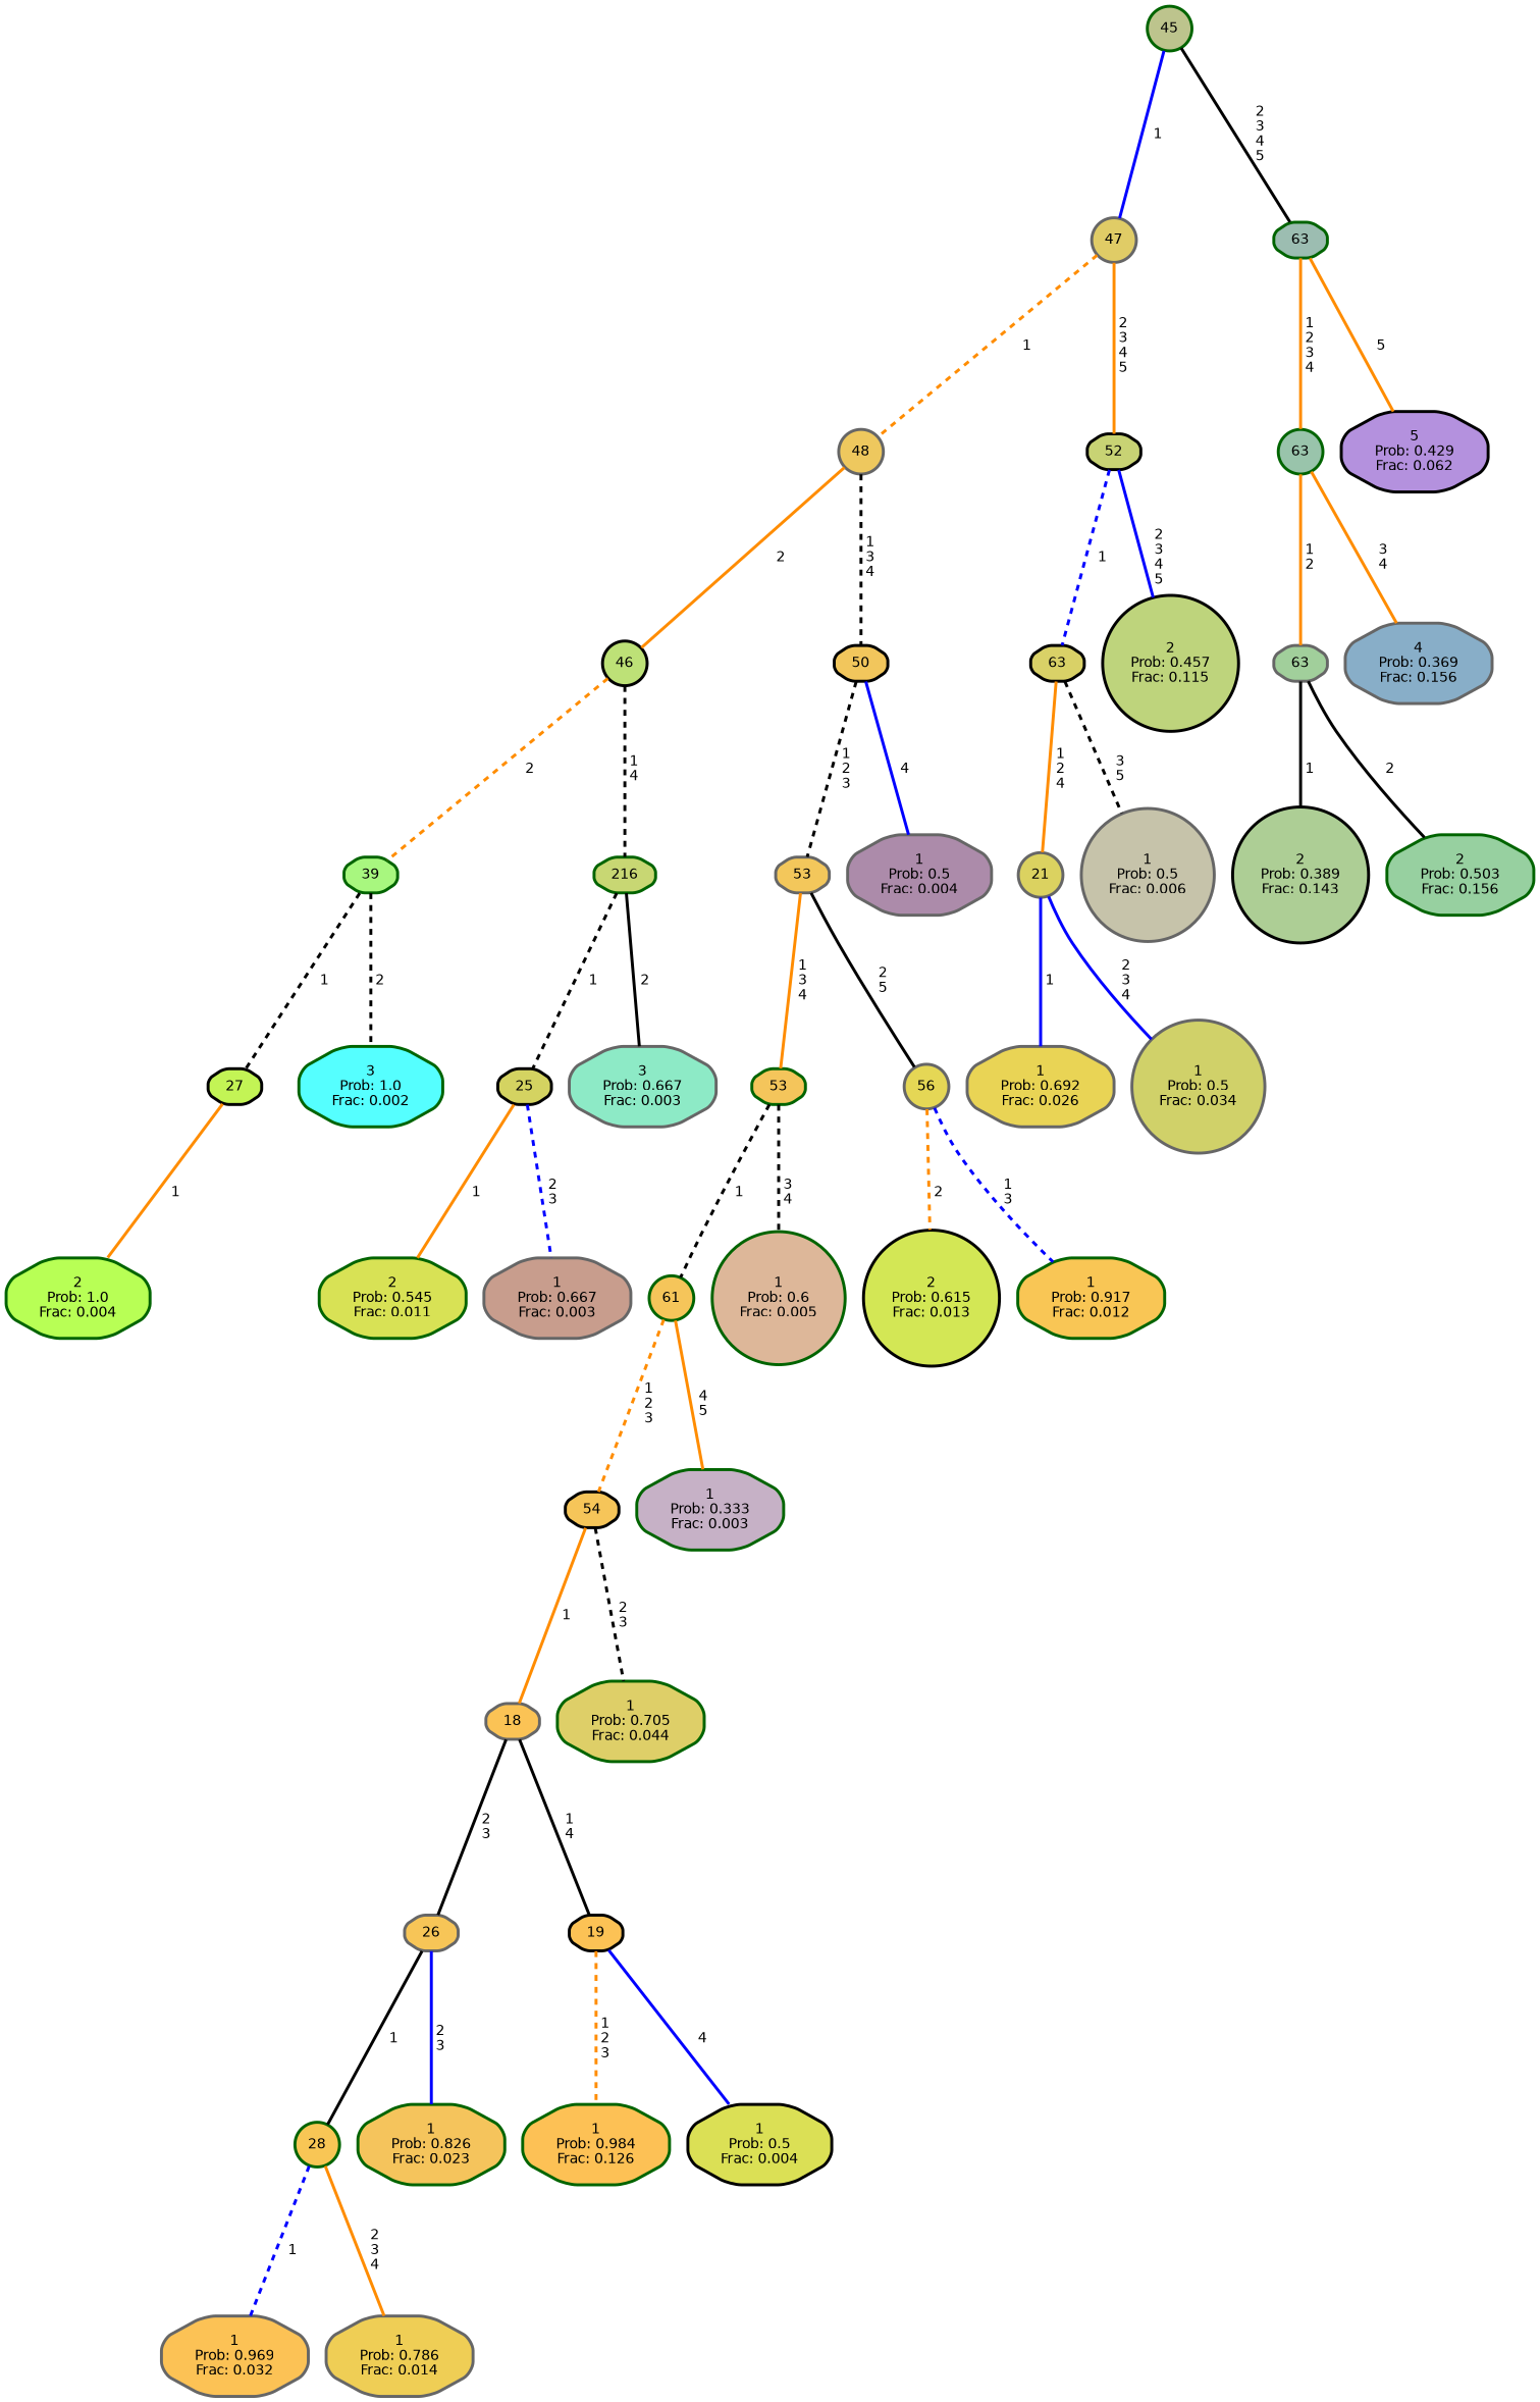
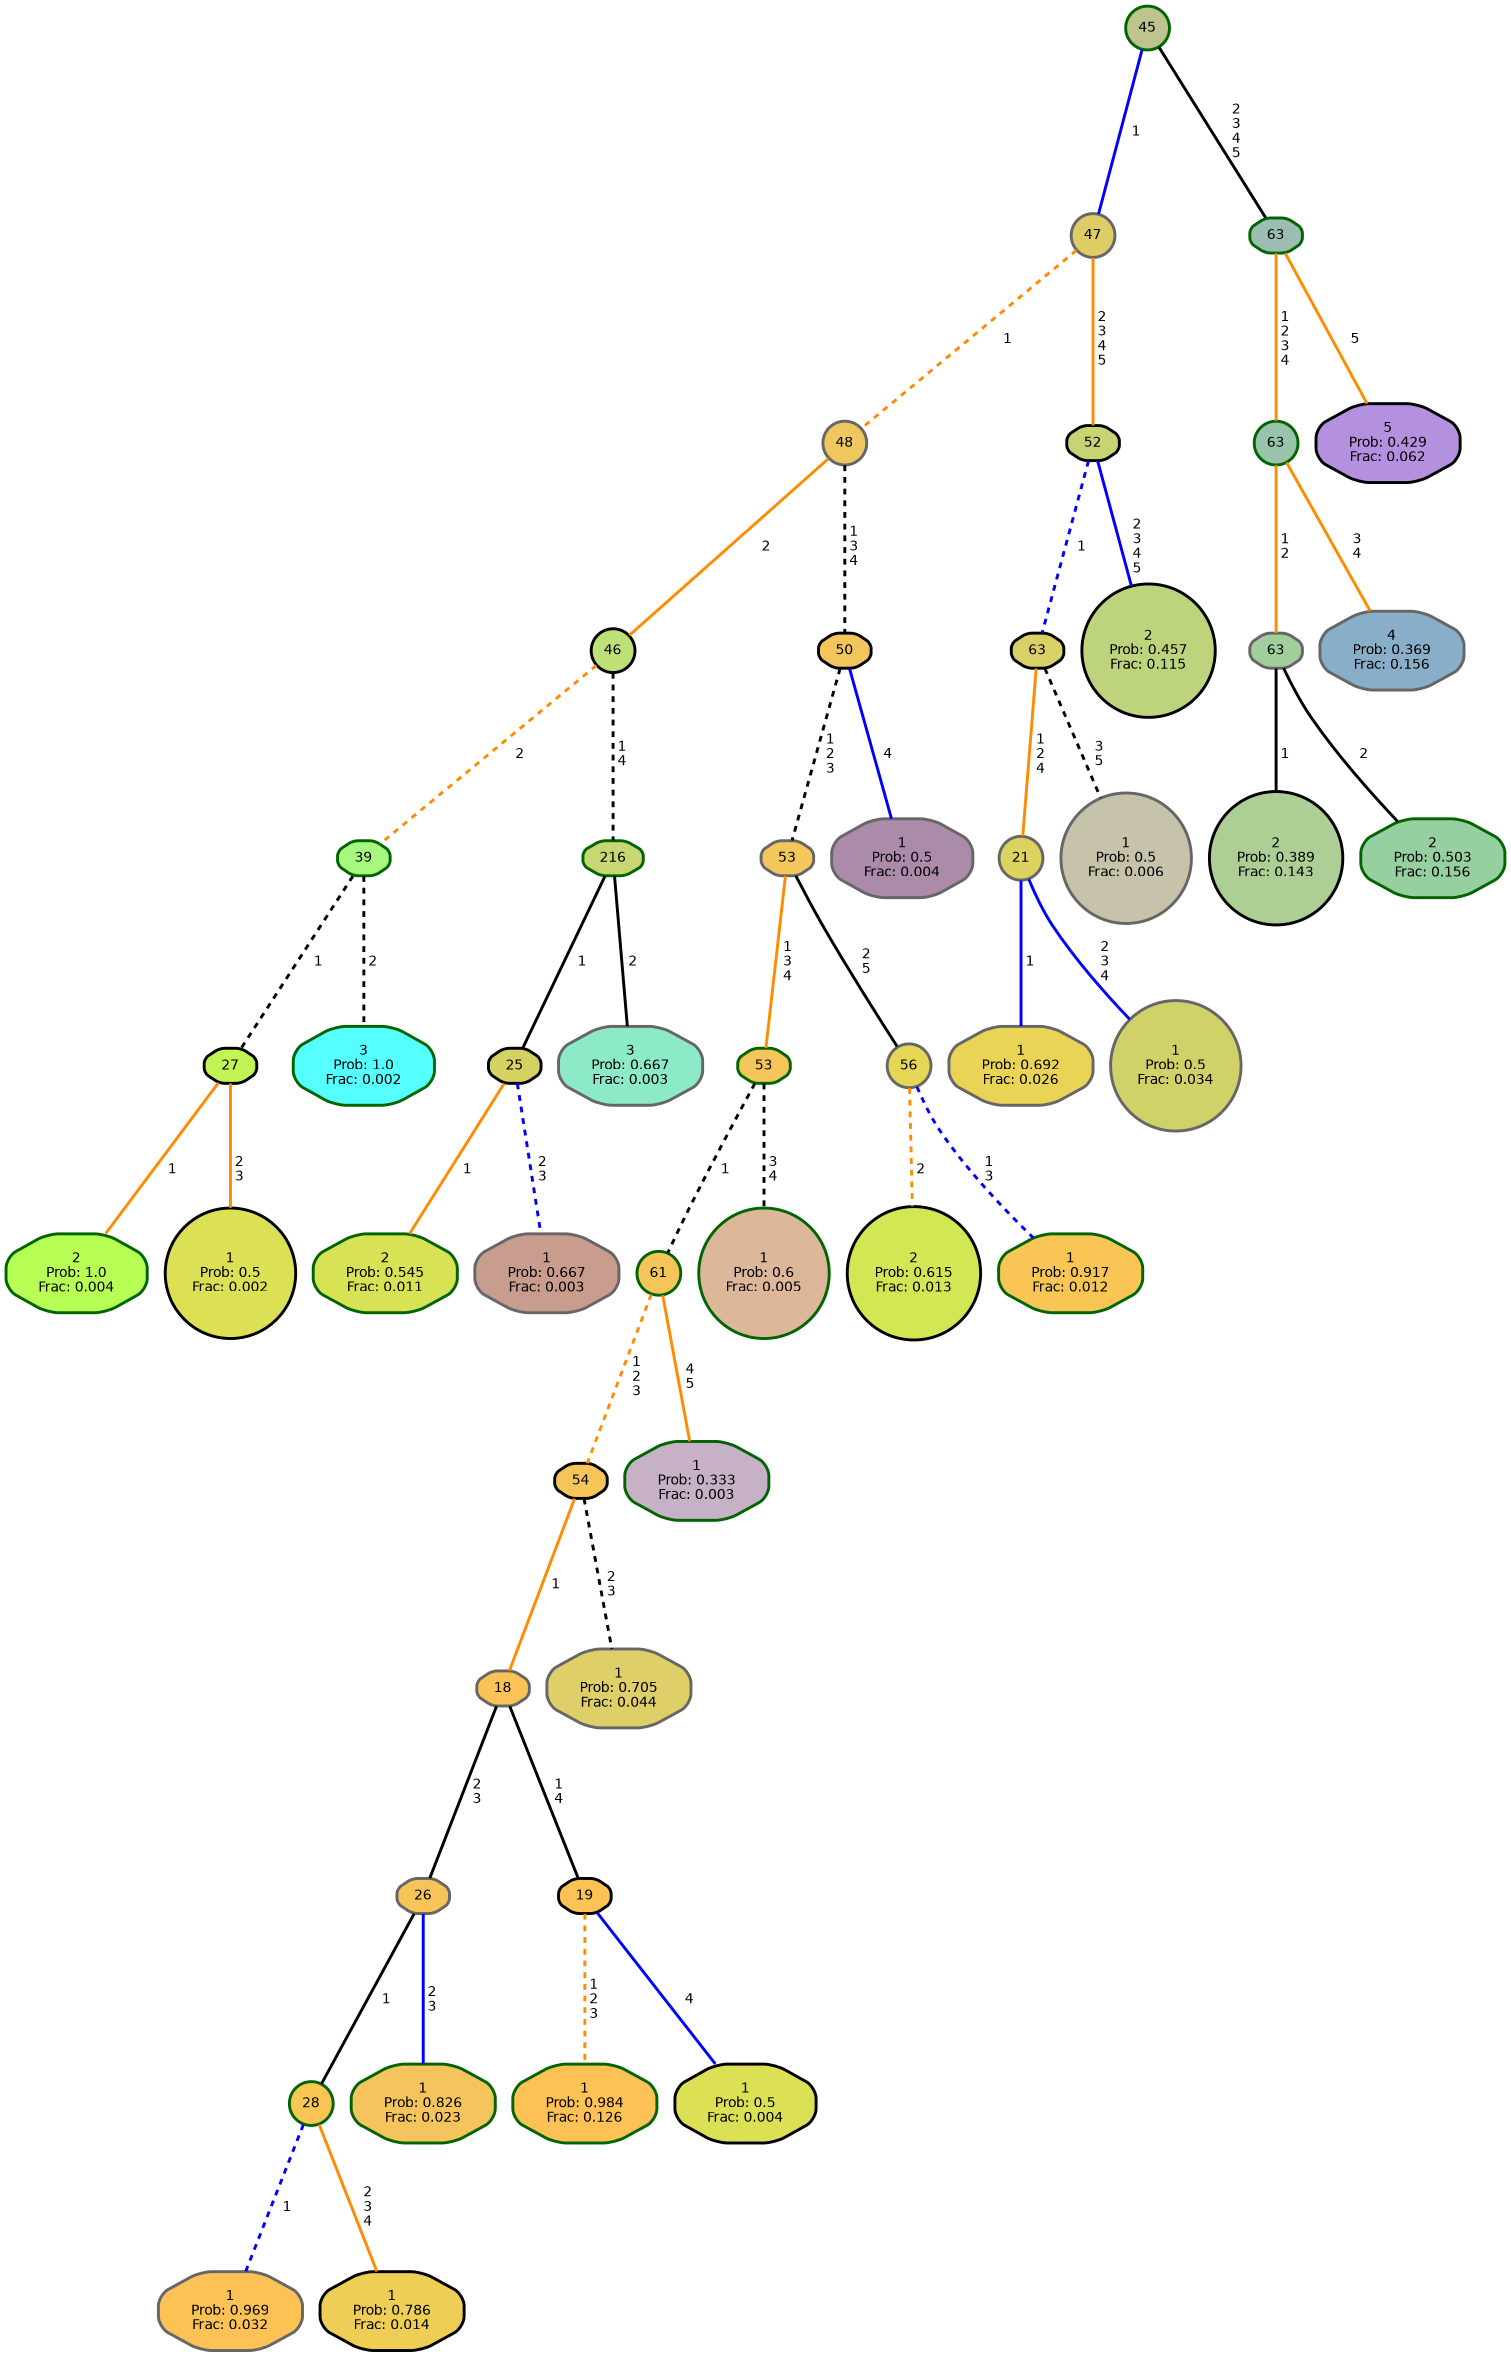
  graph {
    ranksep="0 equally"
    splines=straight
    node [color=darkgreen fillcolor="#dbe055" fontcolor=black fontname=helvetica penwidth=3 shape=octagon style="filled, rounded"]
    edge [color=darkorange fontname=helvetica penwidth=3 style=bold]
    n1 [fillcolor="#b8ff55" label="2\nProb: 1.0\nFrac: 0.004"]
    n2 [color=black fillcolor="#c3f455" label=27]
+   n3 [color=black label="1\nProb: 0.5\nFrac: 0.002" shape=circle]
    n4 [fillcolor="#a8f77f" label=39]
    n5 [fillcolor="#55ffff" label="3\nProb: 1.0\nFrac: 0.002"]
    n6 [color=black fillcolor="#bde177" label=46 shape=circle]
    n7 [fillcolor="#c8d773" label=216]
    n8 [color=black fillcolor="#d4d361" label=25]
    n9 [color=gray40 fillcolor="#8deac6" label="3\nProb: 0.667\nFrac: 0.003"]
    n10 [fillcolor="#d8e255" label="2\nProb: 0.545\nFrac: 0.011"]
    n11 [color=gray40 fillcolor="#c89d8d" label="1\nProb: 0.667\nFrac: 0.003"]
    n12 [color=gray40 fillcolor="#eec85e" label=48 shape=circle]
    n13 [color=black fillcolor="#f2c65c" label=50]
    n14 [color=gray40 fillcolor="#f3c75b" label=53]
    n15 [color=gray40 fillcolor="#ac8baa" label="1\nProb: 0.5\nFrac: 0.004"]
    n16 [color=gray40 fillcolor="#fcc255" label="1\nProb: 0.969\nFrac: 0.032"]
    n17 [fillcolor="#f8c655" label=28 shape=circle]
-   n18 [color=gray40 fillcolor="#efce55" label="1\nProb: 0.786\nFrac: 0.014"]
+   n18 [color=black fillcolor="#efce55" label="1\nProb: 0.786\nFrac: 0.014"]
    n19 [color=gray40 fillcolor="#f7c557" label=26]
    n20 [fillcolor="#f5c45c" label="1\nProb: 0.826\nFrac: 0.023"]
    n21 [color=gray40 fillcolor="#fbc355" label=18]
    n22 [color=black fillcolor="#fcc255" label=19]
    n23 [fillcolor="#fdc155" label="1\nProb: 0.984\nFrac: 0.126"]
    n24 [color=black label="1\nProb: 0.5\nFrac: 0.004"]
    n25 [color=black fillcolor="#f6c559" label=54]
-   n26 [fillcolor="#decf68" label="1\nProb: 0.705\nFrac: 0.044"]
+   n26 [color=gray40 fillcolor="#decf68" label="1\nProb: 0.705\nFrac: 0.044"]
    n27 [fillcolor="#f5c55a" label=61 shape=circle]
    n28 [fillcolor="#c6b1c6" label="1\nProb: 0.333\nFrac: 0.003"]
    n29 [fillcolor="#f4c55b" label=53]
    n30 [fillcolor="#ddb799" label="1\nProb: 0.6\nFrac: 0.005" shape=circle]
    n31 [color=gray40 fillcolor="#e5d755" label=56 shape=circle]
    n32 [color=black fillcolor="#d3e755" label="2\nProb: 0.615\nFrac: 0.013" shape=circle]
    n33 [fillcolor="#f9c655" label="1\nProb: 0.917\nFrac: 0.012"]
    n34 [color=gray40 fillcolor="#e0cc66" label=47 shape=circle]
    n35 [color=black fillcolor="#c8d374" label=52]
    n36 [color=black fillcolor="#d9d167" label=63]
    n37 [color=black fillcolor="#bed47c" label="2\nProb: 0.457\nFrac: 0.115" shape=circle]
    n38 [color=gray40 fillcolor="#e9d455" label="1\nProb: 0.692\nFrac: 0.026"]
    n39 [color=gray40 fillcolor="#dbd260" label=21 shape=circle]
    n40 [color=gray40 fillcolor="#d0d169" label="1\nProb: 0.5\nFrac: 0.034" shape=circle]
    n41 [color=gray40 fillcolor="#c6c3aa" label="1\nProb: 0.5\nFrac: 0.006" shape=circle]
    n42 [fillcolor="#bdc48d" label=45 shape=circle]
    n43 [fillcolor="#9cbdb1" label=63]
    n44 [fillcolor="#99c4ab" label=63 shape=circle]
    n45 [color=black fillcolor="#b491de" label="5\nProb: 0.429\nFrac: 0.062"]
    n46 [color=black fillcolor="#adce95" label="2\nProb: 0.389\nFrac: 0.143" shape=circle]
    n47 [color=gray40 fillcolor="#a1cf9b" label=63]
    n48 [fillcolor="#97d0a0" label="2\nProb: 0.503\nFrac: 0.156"]
    n49 [color=gray40 fillcolor="#88aec8" label="4\nProb: 0.369\nFrac: 0.156"]
    subgraph sub_1 {
      rank=same
    }
    n2 -- n1 [label=" 1"]
+   n2 -- n3 [label=" 2\n 3"]
    n4 -- n2 [color=black label=" 1" style=dashed]
    n4 -- n5 [color=black label=" 2" style=dashed]
    n6 -- n4 [label=" 2" style=dashed]
    n6 -- n7 [color=black label=" 1\n 4" style=dashed]
-   n7 -- n8 [color=black label=" 1" style=dashed]
+   n7 -- n8 [color=black label=" 1"]
    n7 -- n9 [color=black label=" 2"]
    n8 -- n10 [label=" 1"]
    n8 -- n11 [color=blue label=" 2\n 3" style=dashed]
    n12 -- n6 [label=" 2"]
    n12 -- n13 [color=black label=" 1\n 3\n 4" style=dashed]
    n13 -- n14 [color=black label=" 1\n 2\n 3" style=dashed]
    n13 -- n15 [color=blue label=" 4"]
    n14 -- n29 [label=" 1\n 3\n 4"]
    n14 -- n31 [color=black label=" 2\n 5"]
    n17 -- n16 [color=blue label=" 1" style=dashed]
    n17 -- n18 [label=" 2\n 3\n 4"]
    n19 -- n17 [color=black label=" 1"]
    n19 -- n20 [color=blue label=" 2\n 3"]
    n21 -- n19 [color=black label=" 2\n 3"]
    n21 -- n22 [color=black label=" 1\n 4"]
    n22 -- n23 [label=" 1\n 2\n 3" style=dashed]
    n22 -- n24 [color=blue label=" 4"]
    n25 -- n21 [label=" 1"]
    n25 -- n26 [color=black label=" 2\n 3" style=dashed]
    n27 -- n25 [label=" 1\n 2\n 3" style=dashed]
    n27 -- n28 [label=" 4\n 5"]
    n29 -- n27 [color=black label=" 1" style=dashed]
    n29 -- n30 [color=black label=" 3\n 4" style=dashed]
    n31 -- n32 [label=" 2" style=dashed]
    n31 -- n33 [color=blue label=" 1\n 3" style=dashed]
    n34 -- n12 [label=" 1" style=dashed]
    n34 -- n35 [label=" 2\n 3\n 4\n 5"]
    n35 -- n36 [color=blue label=" 1" style=dashed]
    n35 -- n37 [color=blue label=" 2\n 3\n 4\n 5"]
    n36 -- n39 [label=" 1\n 2\n 4"]
    n36 -- n41 [color=black label=" 3\n 5" style=dashed]
    n39 -- n38 [color=blue label=" 1"]
    n39 -- n40 [color=blue label=" 2\n 3\n 4"]
    n42 -- n34 [color=blue label=" 1"]
    n42 -- n43 [color=black label=" 2\n 3\n 4\n 5"]
    n43 -- n44 [label=" 1\n 2\n 3\n 4"]
    n43 -- n45 [label=" 5"]
    n44 -- n47 [label=" 1\n 2"]
    n44 -- n49 [label=" 3\n 4"]
    n47 -- n46 [color=black label=" 1"]
    n47 -- n48 [color=black label=" 2"]
  }
